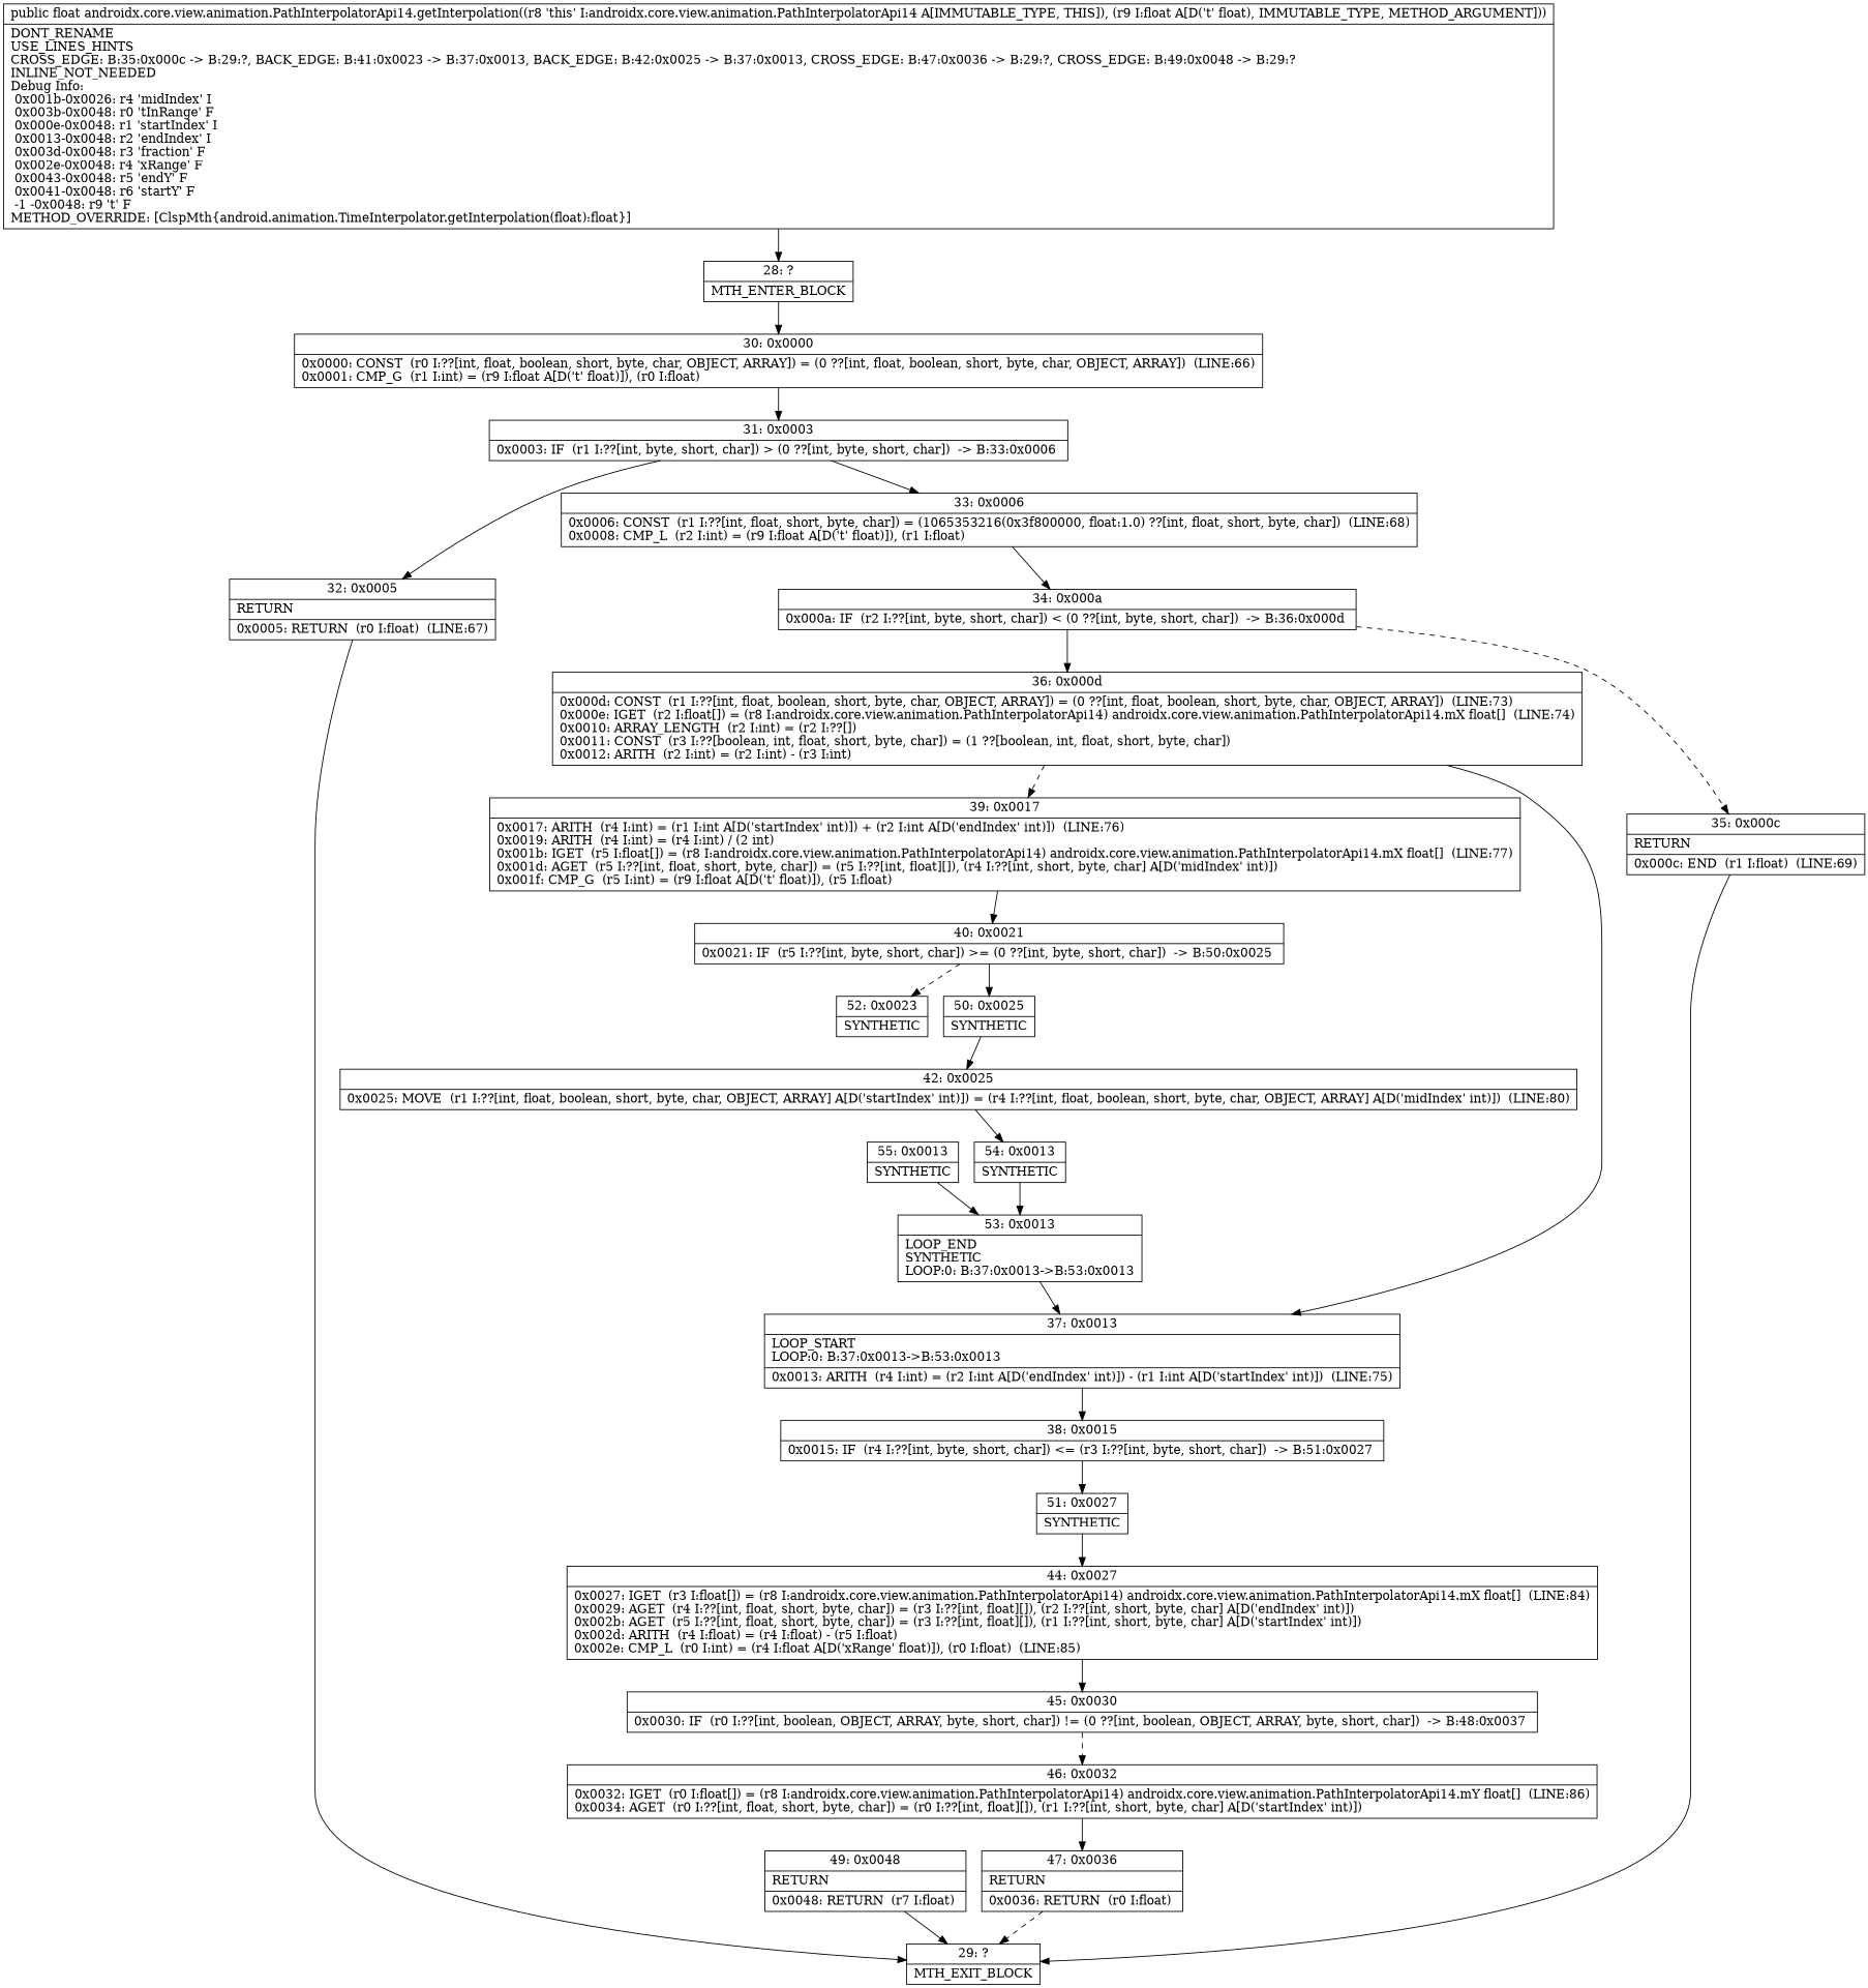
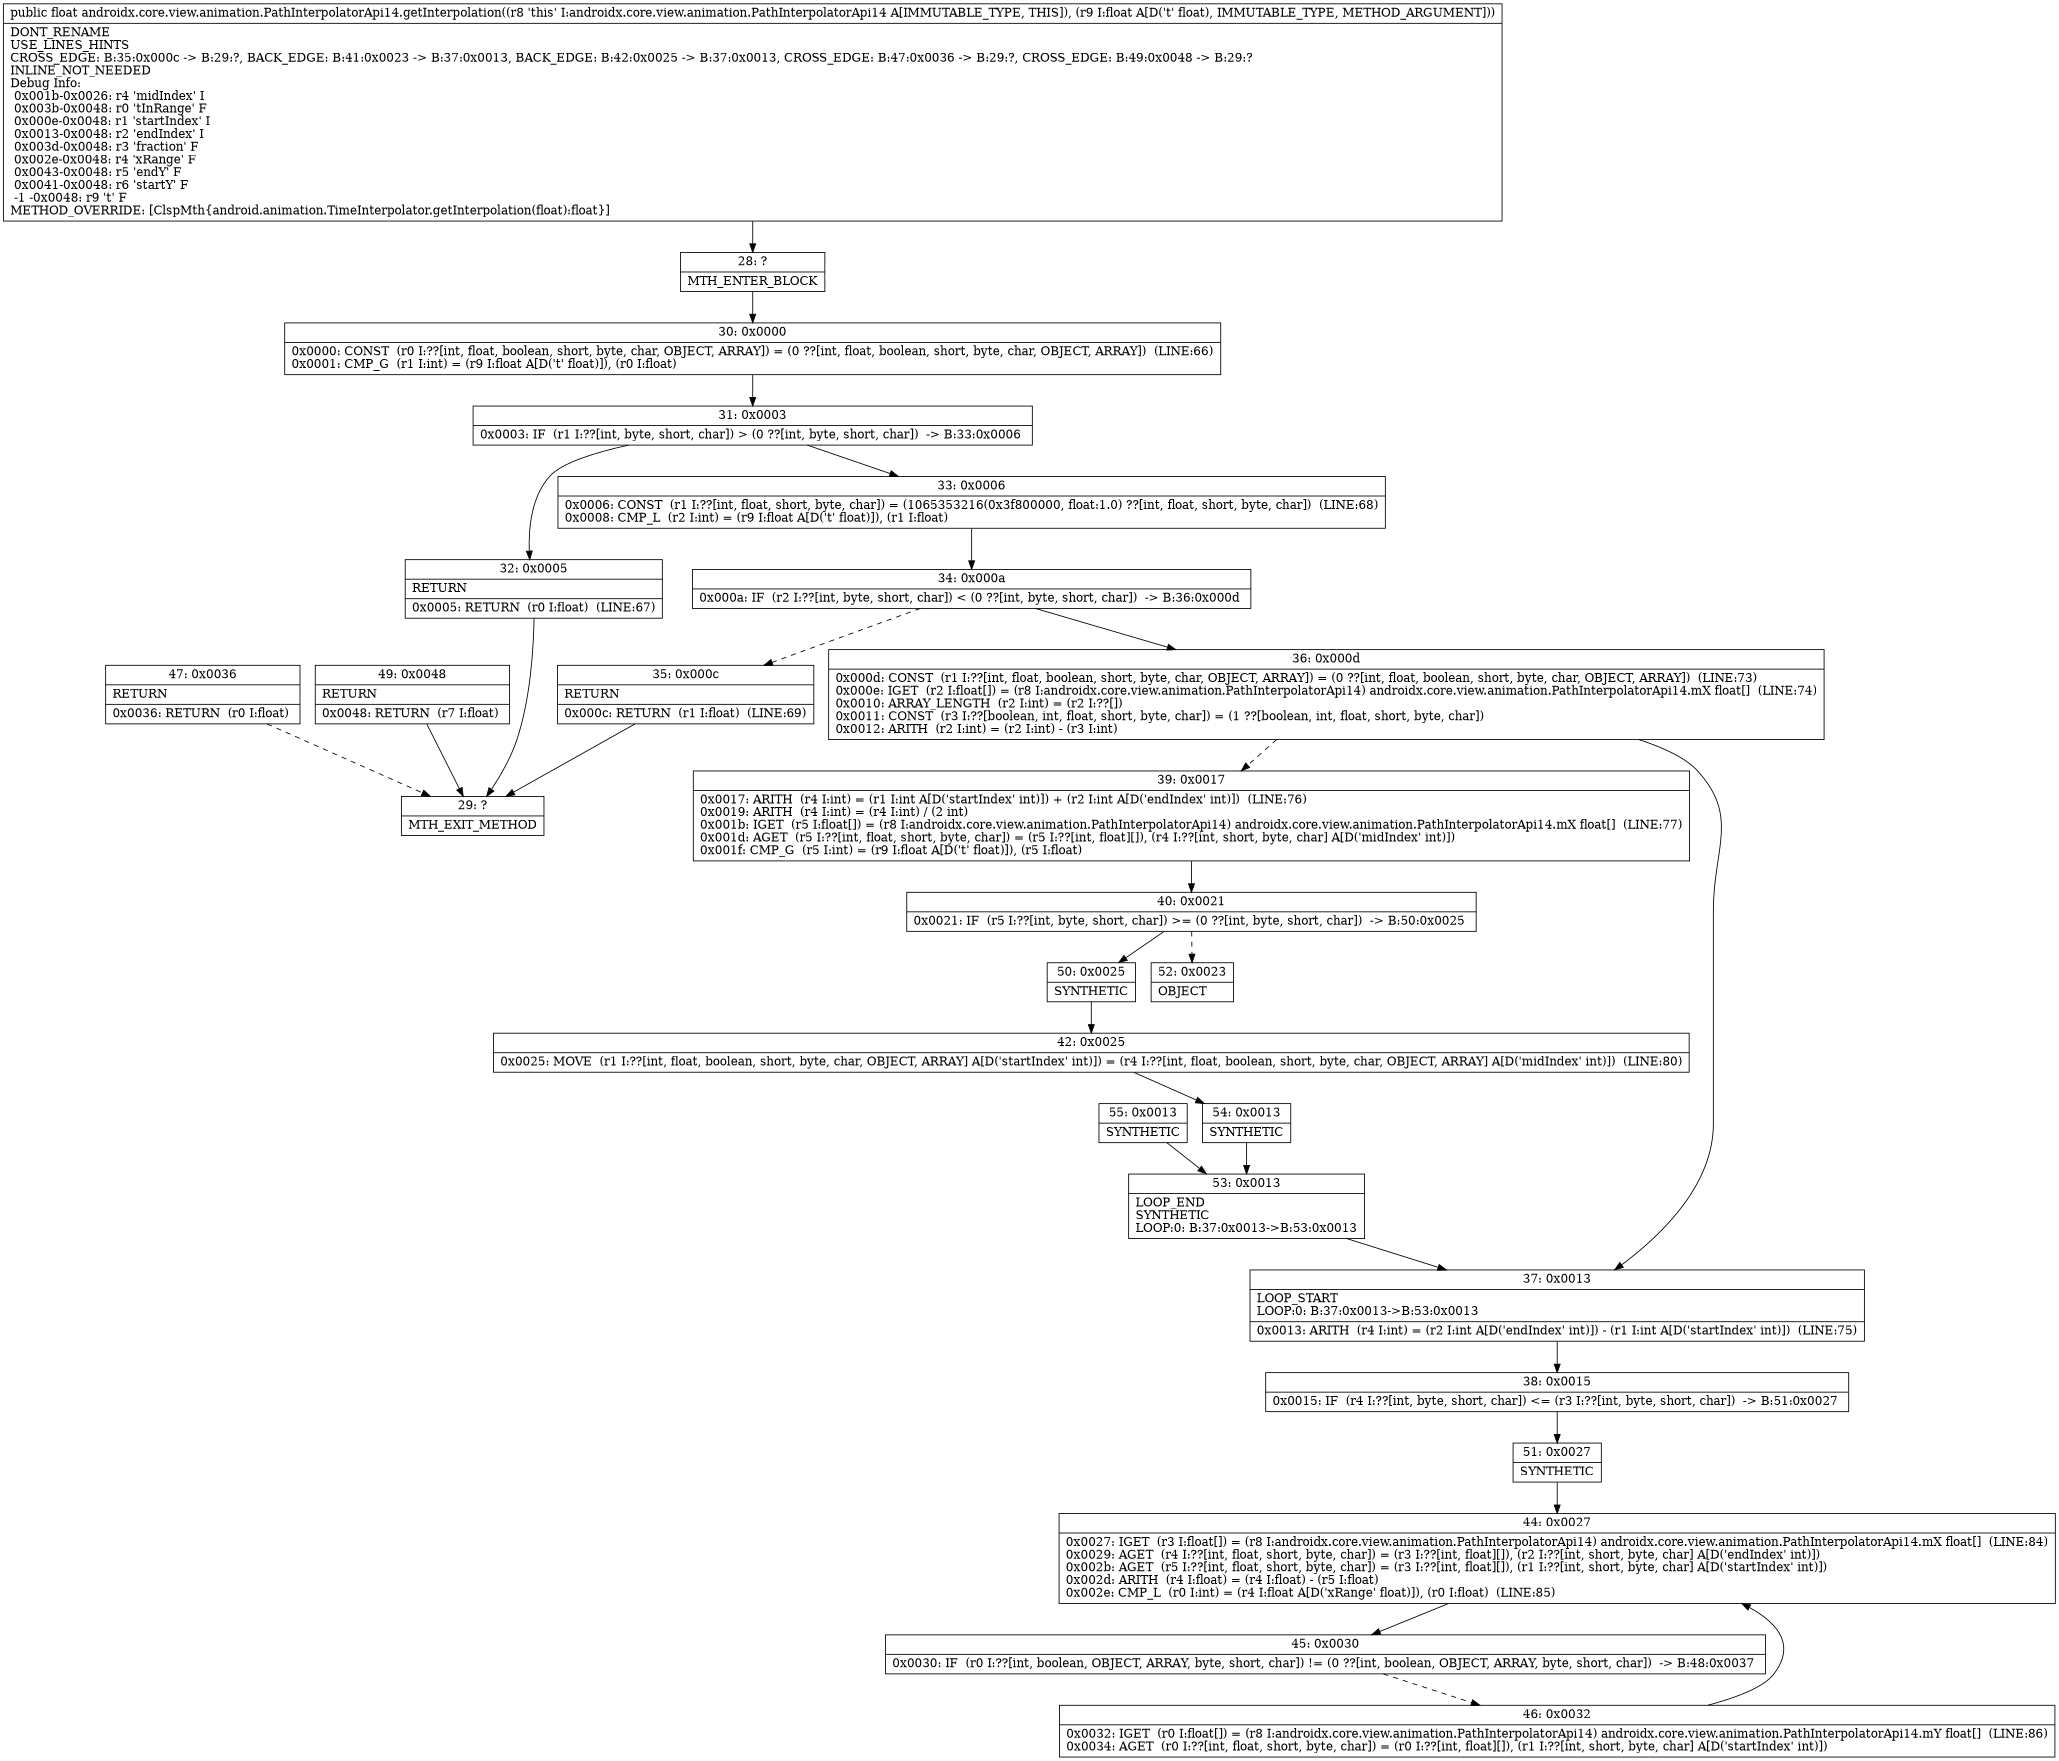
  digraph {
    node [shape=record]
    n1 [label="{28\:\ ?|MTH_ENTER_BLOCK\l}"]
    n2 [label="{30\:\ 0x0000|0x0000: CONST  (r0 I:??[int, float, boolean, short, byte, char, OBJECT, ARRAY]) = (0 ??[int, float, boolean, short, byte, char, OBJECT, ARRAY])  (LINE:66)\l0x0001: CMP_G  (r1 I:int) = (r9 I:float A[D('t' float)]), (r0 I:float) \l}"]
    n3 [label="{31\:\ 0x0003|0x0003: IF  (r1 I:??[int, byte, short, char]) \> (0 ??[int, byte, short, char])  \-\> B:33:0x0006 \l}"]
    n4 [label="{32\:\ 0x0005|RETURN\l|0x0005: RETURN  (r0 I:float)  (LINE:67)\l}"]
    n5 [label="{33\:\ 0x0006|0x0006: CONST  (r1 I:??[int, float, short, byte, char]) = (1065353216(0x3f800000, float:1.0) ??[int, float, short, byte, char])  (LINE:68)\l0x0008: CMP_L  (r2 I:int) = (r9 I:float A[D('t' float)]), (r1 I:float) \l}"]
-   n6 [label="{29\:\ ?|MTH_EXIT_BLOCK\l}"]
+   n6 [label="{29\:\ ?|MTH_EXIT_METHOD\l}"]
    n7 [label="{34\:\ 0x000a|0x000a: IF  (r2 I:??[int, byte, short, char]) \< (0 ??[int, byte, short, char])  \-\> B:36:0x000d \l}"]
-   n8 [label="{35\:\ 0x000c|RETURN\l|0x000c: END  (r1 I:float)  (LINE:69)\l}"]
+   n8 [label="{35\:\ 0x000c|RETURN\l|0x000c: RETURN  (r1 I:float)  (LINE:69)\l}"]
    n9 [label="{36\:\ 0x000d|0x000d: CONST  (r1 I:??[int, float, boolean, short, byte, char, OBJECT, ARRAY]) = (0 ??[int, float, boolean, short, byte, char, OBJECT, ARRAY])  (LINE:73)\l0x000e: IGET  (r2 I:float[]) = (r8 I:androidx.core.view.animation.PathInterpolatorApi14) androidx.core.view.animation.PathInterpolatorApi14.mX float[]  (LINE:74)\l0x0010: ARRAY_LENGTH  (r2 I:int) = (r2 I:??[]) \l0x0011: CONST  (r3 I:??[boolean, int, float, short, byte, char]) = (1 ??[boolean, int, float, short, byte, char]) \l0x0012: ARITH  (r2 I:int) = (r2 I:int) \- (r3 I:int) \l}"]
    n10 [label="{37\:\ 0x0013|LOOP_START\lLOOP:0: B:37:0x0013\-\>B:53:0x0013\l|0x0013: ARITH  (r4 I:int) = (r2 I:int A[D('endIndex' int)]) \- (r1 I:int A[D('startIndex' int)])  (LINE:75)\l}"]
    n11 [label="{39\:\ 0x0017|0x0017: ARITH  (r4 I:int) = (r1 I:int A[D('startIndex' int)]) + (r2 I:int A[D('endIndex' int)])  (LINE:76)\l0x0019: ARITH  (r4 I:int) = (r4 I:int) \/ (2 int) \l0x001b: IGET  (r5 I:float[]) = (r8 I:androidx.core.view.animation.PathInterpolatorApi14) androidx.core.view.animation.PathInterpolatorApi14.mX float[]  (LINE:77)\l0x001d: AGET  (r5 I:??[int, float, short, byte, char]) = (r5 I:??[int, float][]), (r4 I:??[int, short, byte, char] A[D('midIndex' int)]) \l0x001f: CMP_G  (r5 I:int) = (r9 I:float A[D('t' float)]), (r5 I:float) \l}"]
    n12 [label="{38\:\ 0x0015|0x0015: IF  (r4 I:??[int, byte, short, char]) \<= (r3 I:??[int, byte, short, char])  \-\> B:51:0x0027 \l}"]
    n13 [label="{51\:\ 0x0027|SYNTHETIC\l}"]
    n14 [label="{40\:\ 0x0021|0x0021: IF  (r5 I:??[int, byte, short, char]) \>= (0 ??[int, byte, short, char])  \-\> B:50:0x0025 \l}"]
    n15 [label="{44\:\ 0x0027|0x0027: IGET  (r3 I:float[]) = (r8 I:androidx.core.view.animation.PathInterpolatorApi14) androidx.core.view.animation.PathInterpolatorApi14.mX float[]  (LINE:84)\l0x0029: AGET  (r4 I:??[int, float, short, byte, char]) = (r3 I:??[int, float][]), (r2 I:??[int, short, byte, char] A[D('endIndex' int)]) \l0x002b: AGET  (r5 I:??[int, float, short, byte, char]) = (r3 I:??[int, float][]), (r1 I:??[int, short, byte, char] A[D('startIndex' int)]) \l0x002d: ARITH  (r4 I:float) = (r4 I:float) \- (r5 I:float) \l0x002e: CMP_L  (r0 I:int) = (r4 I:float A[D('xRange' float)]), (r0 I:float)  (LINE:85)\l}"]
    n16 [label="{50\:\ 0x0025|SYNTHETIC\l}"]
-   n17 [label="{52\:\ 0x0023|SYNTHETIC\l}"]
+   n17 [label="{52\:\ 0x0023|OBJECT\l}"]
    n18 [label="{42\:\ 0x0025|0x0025: MOVE  (r1 I:??[int, float, boolean, short, byte, char, OBJECT, ARRAY] A[D('startIndex' int)]) = (r4 I:??[int, float, boolean, short, byte, char, OBJECT, ARRAY] A[D('midIndex' int)])  (LINE:80)\l}"]
    n19 [label="{54\:\ 0x0013|SYNTHETIC\l}"]
    n20 [label="{53\:\ 0x0013|LOOP_END\lSYNTHETIC\lLOOP:0: B:37:0x0013\-\>B:53:0x0013\l}"]
    n21 [label="{55\:\ 0x0013|SYNTHETIC\l}"]
    n22 [label="{45\:\ 0x0030|0x0030: IF  (r0 I:??[int, boolean, OBJECT, ARRAY, byte, short, char]) != (0 ??[int, boolean, OBJECT, ARRAY, byte, short, char])  \-\> B:48:0x0037 \l}"]
    n23 [label="{46\:\ 0x0032|0x0032: IGET  (r0 I:float[]) = (r8 I:androidx.core.view.animation.PathInterpolatorApi14) androidx.core.view.animation.PathInterpolatorApi14.mY float[]  (LINE:86)\l0x0034: AGET  (r0 I:??[int, float, short, byte, char]) = (r0 I:??[int, float][]), (r1 I:??[int, short, byte, char] A[D('startIndex' int)]) \l}"]
    n24 [label="{47\:\ 0x0036|RETURN\l|0x0036: RETURN  (r0 I:float) \l}"]
    n25 [label="{49\:\ 0x0048|RETURN\l|0x0048: RETURN  (r7 I:float) \l}"]
    n26 [label="{public float androidx.core.view.animation.PathInterpolatorApi14.getInterpolation((r8 'this' I:androidx.core.view.animation.PathInterpolatorApi14 A[IMMUTABLE_TYPE, THIS]), (r9 I:float A[D('t' float), IMMUTABLE_TYPE, METHOD_ARGUMENT]))  | DONT_RENAME\lUSE_LINES_HINTS\lCROSS_EDGE: B:35:0x000c \-\> B:29:?, BACK_EDGE: B:41:0x0023 \-\> B:37:0x0013, BACK_EDGE: B:42:0x0025 \-\> B:37:0x0013, CROSS_EDGE: B:47:0x0036 \-\> B:29:?, CROSS_EDGE: B:49:0x0048 \-\> B:29:?\lINLINE_NOT_NEEDED\lDebug Info:\l  0x001b\-0x0026: r4 'midIndex' I\l  0x003b\-0x0048: r0 'tInRange' F\l  0x000e\-0x0048: r1 'startIndex' I\l  0x0013\-0x0048: r2 'endIndex' I\l  0x003d\-0x0048: r3 'fraction' F\l  0x002e\-0x0048: r4 'xRange' F\l  0x0043\-0x0048: r5 'endY' F\l  0x0041\-0x0048: r6 'startY' F\l  \-1 \-0x0048: r9 't' F\lMETHOD_OVERRIDE: [ClspMth\{android.animation.TimeInterpolator.getInterpolation(float):float\}]\l}"]
    n1 -> n2
    n2 -> n3
    n3 -> n4 [style=solid]
    n3 -> n5
    n4 -> n6
    n5 -> n7
    n7 -> n8 [style=dashed]
    n7 -> n9
    n8 -> n6
    n9 -> n10
    n9 -> n11 [style=dashed]
    n10 -> n12
    n11 -> n14
    n12 -> n13
    n13 -> n15
    n14 -> n16
    n14 -> n17 [style=dashed]
    n15 -> n22
    n16 -> n18
    n18 -> n19
    n19 -> n20
    n20 -> n10
    n21 -> n20
    n22 -> n23 [style=dashed]
-   n23 -> n24
+   n23 -> n15
    n24 -> n6 [style=dashed]
    n25 -> n6
    n26 -> n1
  }
